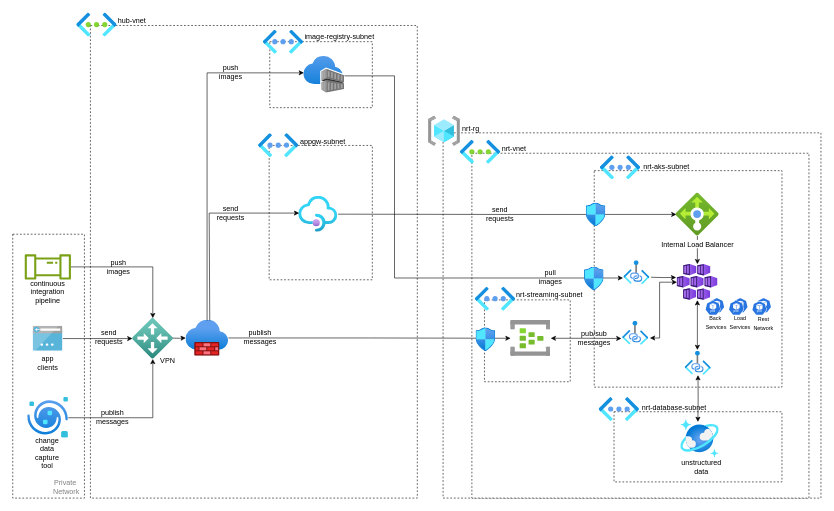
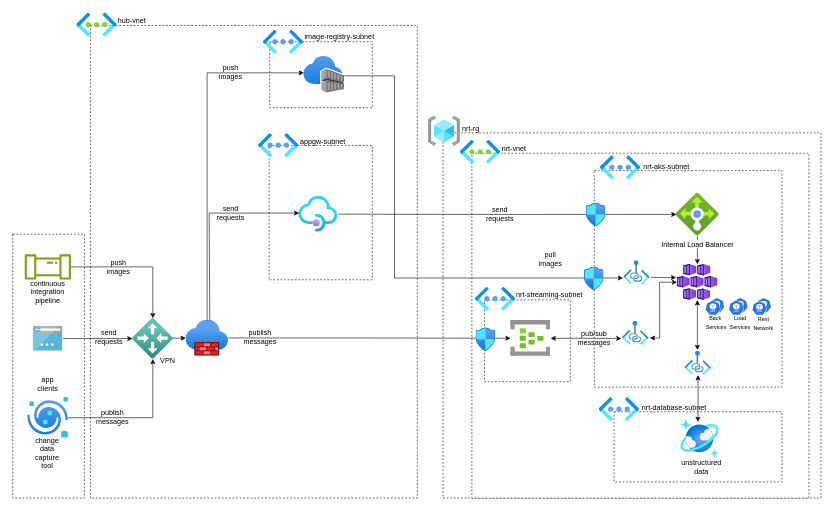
  <mxCell id="0" />
  <mxCell id="1" parent="0" />
  <mxCell id="2" value="" style="whiteSpace=wrap;html=1;dashed=1;rounded=0;" parent="1" vertex="1"><mxGeometry x="20.5" y="390" width="119.5" height="440" as="geometry" /></mxCell>
  <mxCell id="3" value="" style="whiteSpace=wrap;html=1;dashed=1;rounded=0;" parent="1" vertex="1"><mxGeometry x="150" y="42" width="545" height="788" as="geometry" /></mxCell>
  <mxCell id="4" value="" style="whiteSpace=wrap;html=1;dashed=1;rounded=0;" parent="1" vertex="1"><mxGeometry x="738" y="221" width="630" height="609" as="geometry" /></mxCell>
  <mxCell id="5" value="" style="whiteSpace=wrap;html=1;dashed=1;rounded=0;" parent="1" vertex="1"><mxGeometry x="449" y="69" width="171" height="110" as="geometry" /></mxCell>
  <mxCell id="6" value="" style="whiteSpace=wrap;html=1;dashed=1;rounded=0;" parent="1" vertex="1"><mxGeometry x="786" y="255" width="562" height="575" as="geometry" /></mxCell>
  <mxCell id="7" value="" style="whiteSpace=wrap;html=1;dashed=1;rounded=0;" parent="1" vertex="1"><mxGeometry x="807" y="499.5" width="143" height="136.5" as="geometry" /></mxCell>
  <mxCell id="8" value="" style="whiteSpace=wrap;html=1;dashed=1;rounded=0;" parent="1" vertex="1"><mxGeometry x="1023" y="686" width="280" height="117" as="geometry" /></mxCell>
  <mxCell id="9" value="" style="whiteSpace=wrap;html=1;dashed=1;rounded=0;" parent="1" vertex="1"><mxGeometry x="990" y="284" width="313" height="361" as="geometry" /></mxCell>
  <mxCell id="10" value="" style="whiteSpace=wrap;html=1;dashed=1;rounded=0;" parent="1" vertex="1"><mxGeometry x="448" y="242" width="172" height="224" as="geometry" /></mxCell>
  <mxCell id="11" value="" style="image;aspect=fixed;html=1;points=[];align=center;fontSize=12;image=img/lib/azure2/networking/Virtual_Networks_Classic.svg;" parent="1" vertex="1"><mxGeometry x="430" y="222" width="67" height="40" as="geometry" /></mxCell>
  <mxCell id="12" style="edgeStyle=orthogonalEdgeStyle;rounded=0;orthogonalLoop=1;jettySize=auto;html=1;" parent="1" target="14" edge="1"><mxGeometry relative="1" as="geometry"><mxPoint x="277" y="563" as="sourcePoint" /></mxGeometry></mxCell>
  <mxCell id="13" style="edgeStyle=orthogonalEdgeStyle;rounded=0;orthogonalLoop=1;jettySize=auto;html=1;" parent="1" source="14" target="25" edge="1"><mxGeometry relative="1" as="geometry" /></mxCell>
  <mxCell id="14" value="" style="image;aspect=fixed;html=1;points=[];align=center;fontSize=12;image=img/lib/azure2/networking/Firewalls.svg;" parent="1" vertex="1"><mxGeometry x="309" y="533" width="71" height="60" as="geometry" /></mxCell>
  <mxCell id="15" value="" style="image;aspect=fixed;html=1;points=[];align=center;fontSize=12;image=img/lib/azure2/containers/Container_Registries.svg;" parent="1" vertex="1"><mxGeometry x="505.5" y="93.5" width="68" height="61" as="geometry" /></mxCell>
  <mxCell id="16" style="edgeStyle=orthogonalEdgeStyle;rounded=0;orthogonalLoop=1;jettySize=auto;html=1;" parent="1" edge="1"><mxGeometry relative="1" as="geometry"><mxPoint x="563" y="356.571" as="sourcePoint" /><mxPoint x="1127" y="357" as="targetPoint" /></mxGeometry></mxCell>
  <mxCell id="17" value="" style="image;aspect=fixed;html=1;points=[];align=center;fontSize=12;image=img/lib/azure2/integration/API_Management_Services.svg;" parent="1" vertex="1"><mxGeometry x="497" y="326.5" width="65" height="60" as="geometry" /></mxCell>
  <mxCell id="18" value="" style="image;aspect=fixed;html=1;points=[];align=center;fontSize=12;image=img/lib/azure2/networking/Virtual_Networks_Classic.svg;" parent="1" vertex="1"><mxGeometry x="1000" y="259" width="67" height="40" as="geometry" /></mxCell>
  <mxCell id="19" style="edgeStyle=orthogonalEdgeStyle;rounded=0;orthogonalLoop=1;jettySize=auto;html=1;" parent="1" source="20" target="22" edge="1"><mxGeometry relative="1" as="geometry" /></mxCell>
  <mxCell id="20" value="Internal Load Balancer" style="image;aspect=fixed;html=1;points=[];align=center;fontSize=12;image=img/lib/azure2/networking/Load_Balancers.svg;" parent="1" vertex="1"><mxGeometry x="1126" y="321" width="72" height="72" as="geometry" /></mxCell>
  <mxCell id="21" style="edgeStyle=orthogonalEdgeStyle;rounded=0;orthogonalLoop=1;jettySize=auto;html=1;startArrow=classic;startFill=1;" parent="1" source="22" edge="1"><mxGeometry relative="1" as="geometry"><mxPoint x="1162" y="583" as="targetPoint" /></mxGeometry></mxCell>
  <mxCell id="22" value="" style="image;aspect=fixed;html=1;points=[];align=center;fontSize=12;image=img/lib/azure2/containers/Kubernetes_Services.svg;" parent="1" vertex="1"><mxGeometry x="1128" y="440" width="68" height="60" as="geometry" /></mxCell>
  <mxCell id="23" value="" style="image;aspect=fixed;html=1;points=[];align=center;fontSize=12;image=img/lib/azure2/networking/Virtual_Networks_Classic.svg;" parent="1" vertex="1"><mxGeometry x="791.5" y="478" width="67" height="40" as="geometry" /></mxCell>
  <mxCell id="24" style="edgeStyle=orthogonalEdgeStyle;rounded=0;orthogonalLoop=1;jettySize=auto;html=1;startArrow=classic;startFill=1;entryX=-0.059;entryY=0.738;entryDx=0;entryDy=0;entryPerimeter=0;" parent="1" source="25" edge="1"><mxGeometry relative="1" as="geometry"><mxPoint x="1035.295" y="563.841" as="targetPoint" /></mxGeometry></mxCell>
  <mxCell id="25" value="" style="image;aspect=fixed;html=1;points=[];align=center;fontSize=12;image=img/lib/azure2/iot/Event_Hubs.svg;" parent="1" vertex="1"><mxGeometry x="850.5" y="533.5" width="67" height="60" as="geometry" /></mxCell>
  <mxCell id="26" value="" style="image;aspect=fixed;html=1;points=[];align=center;fontSize=12;image=img/lib/azure2/networking/Virtual_Networks_Classic.svg;" parent="1" vertex="1"><mxGeometry x="998" y="662" width="67" height="40" as="geometry" /></mxCell>
  <mxCell id="27" value="" style="group" parent="1" vertex="1" connectable="0"><mxGeometry x="1175" y="496" width="117" height="47" as="geometry" /></mxCell>
  <mxCell id="28" value="" style="group" parent="27" vertex="1" connectable="0"><mxGeometry width="39.0" height="47" as="geometry" /></mxCell>
  <mxCell id="29" value="" style="group" parent="28" vertex="1" connectable="0"><mxGeometry width="39.0" height="29.607" as="geometry" /></mxCell>
  <mxCell id="30" value="" style="aspect=fixed;sketch=0;html=1;dashed=0;whitespace=wrap;verticalLabelPosition=bottom;verticalAlign=top;fillColor=#2875E2;strokeColor=#ffffff;points=[[0.005,0.63,0],[0.1,0.2,0],[0.9,0.2,0],[0.5,0,0],[0.995,0.63,0],[0.72,0.99,0],[0.5,1,0],[0.28,0.99,0]];shape=mxgraph.kubernetes.icon2;kubernetesLabel=1;prIcon=pod" parent="29" vertex="1"><mxGeometry x="6.5" width="25.918" height="24.882" as="geometry" /></mxCell>
  <mxCell id="31" value="" style="aspect=fixed;sketch=0;html=1;dashed=0;whitespace=wrap;verticalLabelPosition=bottom;verticalAlign=top;fillColor=#2875E2;strokeColor=#ffffff;points=[[0.005,0.63,0],[0.1,0.2,0],[0.9,0.2,0],[0.5,0,0],[0.995,0.63,0],[0.72,0.99,0],[0.5,1,0],[0.28,0.99,0]];shape=mxgraph.kubernetes.icon2;kubernetesLabel=1;prIcon=pod" parent="29" vertex="1"><mxGeometry y="4.23" width="25.918" height="24.882" as="geometry" /></mxCell>
  <mxCell id="32" value="&lt;font style=&quot;font-size: 9px;&quot;&gt;Back&amp;nbsp;&lt;/font&gt;&lt;div&gt;&lt;font style=&quot;font-size: 9px;&quot;&gt;Services&lt;/font&gt;&lt;/div&gt;" style="text;strokeColor=none;align=center;fillColor=none;html=1;verticalAlign=middle;whiteSpace=wrap;rounded=0;rotation=0;" parent="28" vertex="1"><mxGeometry x="-0.513" y="32.854" width="39.0" height="16.806" as="geometry" /></mxCell>
  <mxCell id="33" value="" style="group" parent="27" vertex="1" connectable="0"><mxGeometry x="39.0" width="39.0" height="46.525" as="geometry" /></mxCell>
  <mxCell id="34" value="" style="group" parent="33" vertex="1" connectable="0"><mxGeometry width="39.0" height="29.607" as="geometry" /></mxCell>
  <mxCell id="35" value="" style="aspect=fixed;sketch=0;html=1;dashed=0;whitespace=wrap;verticalLabelPosition=bottom;verticalAlign=top;fillColor=#2875E2;strokeColor=#ffffff;points=[[0.005,0.63,0],[0.1,0.2,0],[0.9,0.2,0],[0.5,0,0],[0.995,0.63,0],[0.72,0.99,0],[0.5,1,0],[0.28,0.99,0]];shape=mxgraph.kubernetes.icon2;kubernetesLabel=1;prIcon=pod" parent="34" vertex="1"><mxGeometry x="6.5" width="25.918" height="24.882" as="geometry" /></mxCell>
  <mxCell id="36" value="" style="aspect=fixed;sketch=0;html=1;dashed=0;whitespace=wrap;verticalLabelPosition=bottom;verticalAlign=top;fillColor=#2875E2;strokeColor=#ffffff;points=[[0.005,0.63,0],[0.1,0.2,0],[0.9,0.2,0],[0.5,0,0],[0.995,0.63,0],[0.72,0.99,0],[0.5,1,0],[0.28,0.99,0]];shape=mxgraph.kubernetes.icon2;kubernetesLabel=1;prIcon=pod" parent="34" vertex="1"><mxGeometry y="4.23" width="25.918" height="24.882" as="geometry" /></mxCell>
  <mxCell id="37" value="&lt;font style=&quot;font-size: 9px;&quot;&gt;Load&lt;/font&gt;&lt;div&gt;&lt;font style=&quot;font-size: 9px;&quot;&gt;Services&lt;/font&gt;&lt;/div&gt;" style="text;strokeColor=none;align=center;fillColor=none;html=1;verticalAlign=middle;whiteSpace=wrap;rounded=0;" parent="33" vertex="1"><mxGeometry y="33.325" width="39.0" height="15.861" as="geometry" /></mxCell>
  <mxCell id="38" value="" style="group" parent="27" vertex="1" connectable="0"><mxGeometry x="78.0" width="39.0" height="46.525" as="geometry" /></mxCell>
  <mxCell id="39" value="" style="group" parent="38" vertex="1" connectable="0"><mxGeometry width="39.0" height="29.607" as="geometry" /></mxCell>
  <mxCell id="40" value="" style="aspect=fixed;sketch=0;html=1;dashed=0;whitespace=wrap;verticalLabelPosition=bottom;verticalAlign=top;fillColor=#2875E2;strokeColor=#ffffff;points=[[0.005,0.63,0],[0.1,0.2,0],[0.9,0.2,0],[0.5,0,0],[0.995,0.63,0],[0.72,0.99,0],[0.5,1,0],[0.28,0.99,0]];shape=mxgraph.kubernetes.icon2;kubernetesLabel=1;prIcon=pod" parent="39" vertex="1"><mxGeometry x="6.5" width="25.918" height="24.882" as="geometry" /></mxCell>
  <mxCell id="41" value="" style="aspect=fixed;sketch=0;html=1;dashed=0;whitespace=wrap;verticalLabelPosition=bottom;verticalAlign=top;fillColor=#2875E2;strokeColor=#ffffff;points=[[0.005,0.63,0],[0.1,0.2,0],[0.9,0.2,0],[0.5,0,0],[0.995,0.63,0],[0.72,0.99,0],[0.5,1,0],[0.28,0.99,0]];shape=mxgraph.kubernetes.icon2;kubernetesLabel=1;prIcon=pod" parent="39" vertex="1"><mxGeometry y="5.287" width="24.84" height="23.845" as="geometry" /></mxCell>
  <mxCell id="42" value="&lt;font style=&quot;font-size: 9px;&quot;&gt;Rest&lt;br&gt;&lt;/font&gt;&lt;div&gt;&lt;font style=&quot;font-size: 9px;&quot;&gt;Network&lt;/font&gt;&lt;/div&gt;" style="text;strokeColor=none;align=center;fillColor=none;html=1;verticalAlign=middle;whiteSpace=wrap;rounded=0;" parent="38" vertex="1"><mxGeometry y="34.212" width="39.0" height="15.861" as="geometry" /></mxCell>
  <mxCell id="43" style="edgeStyle=orthogonalEdgeStyle;rounded=0;orthogonalLoop=1;jettySize=auto;html=1;" parent="1" source="44" target="58" edge="1"><mxGeometry relative="1" as="geometry"><mxPoint x="244" y="594" as="targetPoint" /></mxGeometry></mxCell>
  <mxCell id="44" value="" style="image;sketch=0;aspect=fixed;html=1;points=[];align=center;fontSize=12;image=img/lib/mscae/App_Service_IPAddress.svg;" parent="1" vertex="1"><mxGeometry x="54" y="543" width="50" height="42" as="geometry" /></mxCell>
  <mxCell id="45" value="" style="image;aspect=fixed;html=1;points=[];align=center;fontSize=12;image=img/lib/azure2/networking/Virtual_Networks.svg;" parent="1" vertex="1"><mxGeometry x="766.56" y="233" width="67" height="40" as="geometry" /></mxCell>
  <mxCell id="46" value="" style="image;aspect=fixed;html=1;points=[];align=center;fontSize=12;image=img/lib/azure2/networking/Virtual_Networks_Classic.svg;" parent="1" vertex="1"><mxGeometry x="438" y="49.5" width="67" height="40" as="geometry" /></mxCell>
  <mxCell id="47" value="" style="image;aspect=fixed;html=1;points=[];align=center;fontSize=12;image=img/lib/azure2/general/Resource_Groups.svg;" parent="1" vertex="1"><mxGeometry x="713.43" y="193" width="53.13" height="50" as="geometry" /></mxCell>
  <mxCell id="48" value="appgw-subnet" style="text;strokeColor=none;align=center;fillColor=none;html=1;verticalAlign=middle;whiteSpace=wrap;rounded=0;" parent="1" vertex="1"><mxGeometry x="458" y="221" width="159" height="30" as="geometry" /></mxCell>
  <mxCell id="49" value="nrt-aks-subnet" style="text;strokeColor=none;align=center;fillColor=none;html=1;verticalAlign=middle;whiteSpace=wrap;rounded=0;" parent="1" vertex="1"><mxGeometry x="1031" y="262" width="159" height="30" as="geometry" /></mxCell>
  <mxCell id="50" value="nrt-database-subnet" style="text;strokeColor=none;align=center;fillColor=none;html=1;verticalAlign=middle;whiteSpace=wrap;rounded=0;" parent="1" vertex="1"><mxGeometry x="1044" y="664" width="159" height="30" as="geometry" /></mxCell>
  <mxCell id="51" value="nrt-streaming-subnet" style="text;strokeColor=none;align=center;fillColor=none;html=1;verticalAlign=middle;whiteSpace=wrap;rounded=0;" parent="1" vertex="1"><mxGeometry x="835.56" y="477" width="159" height="30" as="geometry" /></mxCell>
  <mxCell id="52" value="nrt-vnet" style="text;strokeColor=none;align=center;fillColor=none;html=1;verticalAlign=middle;whiteSpace=wrap;rounded=0;" parent="1" vertex="1"><mxGeometry x="776.56" y="232" width="159" height="30" as="geometry" /></mxCell>
  <mxCell id="53" value="nrt-rg" style="text;strokeColor=none;align=center;fillColor=none;html=1;verticalAlign=middle;whiteSpace=wrap;rounded=0;" parent="1" vertex="1"><mxGeometry x="705" y="199" width="159" height="30" as="geometry" /></mxCell>
  <mxCell id="54" value="image-registry-subnet" style="text;strokeColor=none;align=center;fillColor=none;html=1;verticalAlign=middle;whiteSpace=wrap;rounded=0;" parent="1" vertex="1"><mxGeometry x="486" y="46" width="159" height="30" as="geometry" /></mxCell>
- <mxCell id="55" value="app clients" style="text;strokeColor=none;align=center;fillColor=none;html=1;verticalAlign=middle;whiteSpace=wrap;rounded=0;" parent="1" vertex="1"><mxGeometry x="56.25" y="590" width="45.5" height="30" as="geometry" /></mxCell>
+ <mxCell id="55" value="app clients" style="text;strokeColor=none;align=center;fillColor=none;html=1;verticalAlign=middle;whiteSpace=wrap;rounded=0;" parent="1" vertex="1"><mxGeometry x="56.25" y="625" width="45.5" height="30" as="geometry" /></mxCell>
  <mxCell id="56" value="unstructured data" style="text;strokeColor=none;align=center;fillColor=none;html=1;verticalAlign=middle;whiteSpace=wrap;rounded=0;" parent="1" vertex="1"><mxGeometry x="1139" y="764" width="60" height="30" as="geometry" /></mxCell>
  <mxCell id="57" value="VPN" style="text;strokeColor=none;align=center;fillColor=none;html=1;verticalAlign=middle;whiteSpace=wrap;rounded=0;" parent="1" vertex="1"><mxGeometry x="249" y="586.5" width="60" height="30" as="geometry" /></mxCell>
  <mxCell id="58" value="" style="image;aspect=fixed;html=1;points=[];align=center;fontSize=12;image=img/lib/azure2/networking/Local_Network_Gateways.svg;" parent="1" vertex="1"><mxGeometry x="220" y="530" width="68" height="68" as="geometry" /></mxCell>
  <mxCell id="59" style="edgeStyle=orthogonalEdgeStyle;rounded=0;orthogonalLoop=1;jettySize=auto;html=1;entryX=0.007;entryY=0.434;entryDx=0;entryDy=0;entryPerimeter=0;" parent="1" edge="1"><mxGeometry relative="1" as="geometry"><mxPoint x="344.5" y="534" as="sourcePoint" /><mxPoint x="505.976" y="120.974" as="targetPoint" /><Array as="points"><mxPoint x="345" y="121" /></Array></mxGeometry></mxCell>
  <mxCell id="60" style="edgeStyle=orthogonalEdgeStyle;rounded=0;orthogonalLoop=1;jettySize=auto;html=1;startArrow=classic;startFill=1;" parent="1" target="22" edge="1"><mxGeometry relative="1" as="geometry"><mxPoint x="1082.85" y="563.059" as="sourcePoint" /><Array as="points"><mxPoint x="1099" y="563" /><mxPoint x="1099" y="470" /></Array></mxGeometry></mxCell>
  <mxCell id="61" style="edgeStyle=orthogonalEdgeStyle;rounded=0;orthogonalLoop=1;jettySize=auto;html=1;entryX=-0.05;entryY=0.236;entryDx=0;entryDy=0;entryPerimeter=0;startArrow=none;startFill=0;endArrow=classic;endFill=1;" parent="1" edge="1"><mxGeometry relative="1" as="geometry"><mxPoint x="1084.85" y="461.8" as="sourcePoint" /><mxPoint x="1126.6" y="462.16" as="targetPoint" /></mxGeometry></mxCell>
  <mxCell id="62" style="edgeStyle=orthogonalEdgeStyle;rounded=0;orthogonalLoop=1;jettySize=auto;html=1;endArrow=none;startFill=1;startArrow=classic;" parent="1" target="15" edge="1"><mxGeometry relative="1" as="geometry"><mxPoint x="1038" y="463" as="sourcePoint" /><mxPoint x="580.33" y="122.15" as="targetPoint" /><Array as="points"><mxPoint x="657" y="463" /><mxPoint x="657" y="126" /></Array></mxGeometry></mxCell>
  <mxCell id="63" style="edgeStyle=orthogonalEdgeStyle;rounded=0;orthogonalLoop=1;jettySize=auto;html=1;entryX=0.047;entryY=0.388;entryDx=0;entryDy=0;entryPerimeter=0;exitX=0.563;exitY=0.016;exitDx=0;exitDy=0;exitPerimeter=0;" parent="1" source="14" edge="1"><mxGeometry relative="1" as="geometry"><mxPoint x="348.059" y="538" as="sourcePoint" /><mxPoint x="498.055" y="354.78" as="targetPoint" /><Array as="points"><mxPoint x="348" y="534" /><mxPoint x="348" y="355" /></Array></mxGeometry></mxCell>
  <mxCell id="64" value="publish messages" style="text;strokeColor=none;align=center;fillColor=none;html=1;verticalAlign=middle;whiteSpace=wrap;rounded=0;" parent="1" vertex="1"><mxGeometry x="403" y="546" width="60" height="30" as="geometry" /></mxCell>
  <mxCell id="65" value="send&lt;div&gt;requests&lt;/div&gt;" style="text;strokeColor=none;align=center;fillColor=none;html=1;verticalAlign=middle;whiteSpace=wrap;rounded=0;" parent="1" vertex="1"><mxGeometry x="354" y="339" width="60" height="30" as="geometry" /></mxCell>
  <mxCell id="66" value="send&lt;div&gt;requests&lt;/div&gt;" style="text;strokeColor=none;align=center;fillColor=none;html=1;verticalAlign=middle;whiteSpace=wrap;rounded=0;" parent="1" vertex="1"><mxGeometry x="151" y="547" width="60" height="30" as="geometry" /></mxCell>
  <mxCell id="67" value="push&lt;div&gt;images&lt;/div&gt;" style="text;strokeColor=none;align=center;fillColor=none;html=1;verticalAlign=middle;whiteSpace=wrap;rounded=0;" parent="1" vertex="1"><mxGeometry x="354" y="104.5" width="60" height="30" as="geometry" /></mxCell>
- <mxCell id="68" value="&lt;span style=&quot;background-color: transparent; color: light-dark(rgb(0, 0, 0), rgb(255, 255, 255));&quot;&gt;pull&lt;/span&gt;&lt;div&gt;&lt;span style=&quot;background-color: transparent; color: light-dark(rgb(0, 0, 0), rgb(255, 255, 255));&quot;&gt;images&lt;/span&gt;&lt;/div&gt;" style="text;strokeColor=none;align=center;fillColor=none;html=1;verticalAlign=middle;whiteSpace=wrap;rounded=0;" parent="1" vertex="1"><mxGeometry x="887" y="446" width="60" height="30" as="geometry" /></mxCell>
+ <mxCell id="68" value="&lt;span style=&quot;background-color: transparent; color: light-dark(rgb(0, 0, 0), rgb(255, 255, 255));&quot;&gt;pull&lt;/span&gt;&lt;div&gt;&lt;span style=&quot;background-color: transparent; color: light-dark(rgb(0, 0, 0), rgb(255, 255, 255));&quot;&gt;images&lt;/span&gt;&lt;/div&gt;" style="text;strokeColor=none;align=center;fillColor=none;html=1;verticalAlign=middle;whiteSpace=wrap;rounded=0;" parent="1" vertex="1"><mxGeometry x="887" y="416" width="60" height="30" as="geometry" /></mxCell>
  <mxCell id="69" style="edgeStyle=orthogonalEdgeStyle;rounded=0;orthogonalLoop=1;jettySize=auto;html=1;" parent="1" source="70" target="58" edge="1"><mxGeometry relative="1" as="geometry" /></mxCell>
  <mxCell id="70" value="" style="sketch=0;outlineConnect=0;fontColor=#232F3E;gradientColor=none;fillColor=#7AA116;strokeColor=none;dashed=0;verticalLabelPosition=bottom;verticalAlign=top;align=center;html=1;fontSize=12;fontStyle=0;aspect=fixed;pointerEvents=1;shape=mxgraph.aws4.iot_analytics_pipeline;" parent="1" vertex="1"><mxGeometry x="40" y="423.5" width="78" height="42" as="geometry" /></mxCell>
  <mxCell id="71" value="push&lt;div&gt;images&lt;/div&gt;" style="text;strokeColor=none;align=center;fillColor=none;html=1;verticalAlign=middle;whiteSpace=wrap;rounded=0;" parent="1" vertex="1"><mxGeometry x="167" y="430" width="60" height="30" as="geometry" /></mxCell>
  <mxCell id="72" value="hub-vnet" style="text;strokeColor=none;align=center;fillColor=none;html=1;verticalAlign=middle;whiteSpace=wrap;rounded=0;" parent="1" vertex="1"><mxGeometry x="140" y="20" width="159" height="30" as="geometry" /></mxCell>
  <mxCell id="73" value="" style="image;aspect=fixed;html=1;points=[];align=center;fontSize=12;image=img/lib/azure2/networking/Virtual_Networks.svg;" parent="1" vertex="1"><mxGeometry x="127" y="21" width="67" height="40" as="geometry" /></mxCell>
  <mxCell id="74" value="" style="image;aspect=fixed;html=1;points=[];align=center;fontSize=12;image=img/lib/azure2/networking/Private_Link.svg;" parent="1" vertex="1"><mxGeometry x="1037" y="535" width="43.64" height="40" as="geometry" /></mxCell>
  <mxCell id="75" value="" style="image;aspect=fixed;html=1;points=[];align=center;fontSize=12;image=img/lib/azure2/networking/Private_Link.svg;" parent="1" vertex="1"><mxGeometry x="1039" y="434" width="43.64" height="40" as="geometry" /></mxCell>
  <mxCell id="76" value="" style="image;aspect=fixed;html=1;points=[];align=center;fontSize=12;image=img/lib/azure2/networking/Private_Link.svg;" parent="1" vertex="1"><mxGeometry x="1141.18" y="585" width="43.64" height="40" as="geometry" /></mxCell>
  <mxCell id="77" value="" style="image;aspect=fixed;html=1;points=[];align=center;fontSize=12;image=img/lib/azure2/networking/Network_Security_Groups.svg;" parent="1" vertex="1"><mxGeometry x="973.47" y="444.5" width="32.53" height="39.5" as="geometry" /></mxCell>
  <mxCell id="78" value="" style="image;aspect=fixed;html=1;points=[];align=center;fontSize=12;image=img/lib/azure2/networking/Network_Security_Groups.svg;" parent="1" vertex="1"><mxGeometry x="792.73" y="546" width="32.53" height="39.5" as="geometry" /></mxCell>
  <mxCell id="79" style="edgeStyle=orthogonalEdgeStyle;rounded=0;orthogonalLoop=1;jettySize=auto;html=1;" parent="1" source="80" target="58" edge="1"><mxGeometry relative="1" as="geometry" /></mxCell>
  <mxCell id="80" value="" style="image;aspect=fixed;html=1;points=[];align=center;fontSize=12;image=img/lib/azure2/web/App_Space.svg;" parent="1" vertex="1"><mxGeometry x="45" y="662" width="68" height="68" as="geometry" /></mxCell>
  <mxCell id="81" value="change&lt;div&gt;data&lt;/div&gt;&lt;div&gt;capture&lt;/div&gt;&lt;div&gt;tool&lt;/div&gt;" style="text;strokeColor=none;align=center;fillColor=none;html=1;verticalAlign=middle;whiteSpace=wrap;rounded=0;" parent="1" vertex="1"><mxGeometry x="55" y="740" width="45.5" height="30" as="geometry" /></mxCell>
  <mxCell id="82" value="publish messages" style="text;strokeColor=none;align=center;fillColor=none;html=1;verticalAlign=middle;whiteSpace=wrap;rounded=0;" parent="1" vertex="1"><mxGeometry x="157" y="680" width="60" height="30" as="geometry" /></mxCell>
  <mxCell id="83" value="&lt;span style=&quot;background-color: transparent; color: light-dark(rgb(0, 0, 0), rgb(255, 255, 255));&quot;&gt;pub/sub&lt;/span&gt;&lt;div&gt;&lt;span style=&quot;background-color: transparent; color: light-dark(rgb(0, 0, 0), rgb(255, 255, 255));&quot;&gt;messages&lt;/span&gt;&lt;/div&gt;" style="text;strokeColor=none;align=center;fillColor=none;html=1;verticalAlign=middle;whiteSpace=wrap;rounded=0;" parent="1" vertex="1"><mxGeometry x="960" y="548" width="60" height="30" as="geometry" /></mxCell>
- <mxCell id="84" value="&lt;font style=&quot;color: rgb(128, 128, 128);&quot;&gt;Private&amp;nbsp;&lt;/font&gt;&lt;div&gt;&lt;font style=&quot;color: rgb(128, 128, 128);&quot;&gt;Network&lt;/font&gt;&lt;/div&gt;" style="text;strokeColor=none;align=center;fillColor=none;html=1;verticalAlign=middle;whiteSpace=wrap;rounded=0;" parent="1" vertex="1"><mxGeometry x="80" y="797" width="60" height="30" as="geometry" /></mxCell>
  <mxCell id="85" style="edgeStyle=orthogonalEdgeStyle;rounded=0;orthogonalLoop=1;jettySize=auto;html=1;startArrow=classic;startFill=1;" parent="1" target="76" edge="1"><mxGeometry relative="1" as="geometry"><mxPoint x="1162.8" y="703" as="sourcePoint" /></mxGeometry></mxCell>
  <mxCell id="86" value="continuous integration pipeline" style="text;strokeColor=none;align=center;fillColor=none;html=1;verticalAlign=middle;whiteSpace=wrap;rounded=0;" parent="1" vertex="1"><mxGeometry x="49" y="471.5" width="60" height="30" as="geometry" /></mxCell>
  <mxCell id="87" value="" style="image;aspect=fixed;html=1;points=[];align=center;fontSize=12;image=img/lib/azure2/networking/Network_Security_Groups.svg;" parent="1" vertex="1"><mxGeometry x="976.47" y="338" width="32.53" height="39.5" as="geometry" /></mxCell>
  <mxCell id="88" value="send&lt;div&gt;requests&lt;/div&gt;" style="text;strokeColor=none;align=center;fillColor=none;html=1;verticalAlign=middle;whiteSpace=wrap;rounded=0;" parent="1" vertex="1"><mxGeometry x="803" y="342" width="60" height="30" as="geometry" /></mxCell>
  <mxCell id="89" value="" style="image;aspect=fixed;html=1;points=[];align=center;fontSize=12;image=img/lib/azure2/databases/Azure_Cosmos_DB.svg;" vertex="1" parent="1"><mxGeometry x="1134" y="699" width="64" height="64" as="geometry" /></mxCell>
